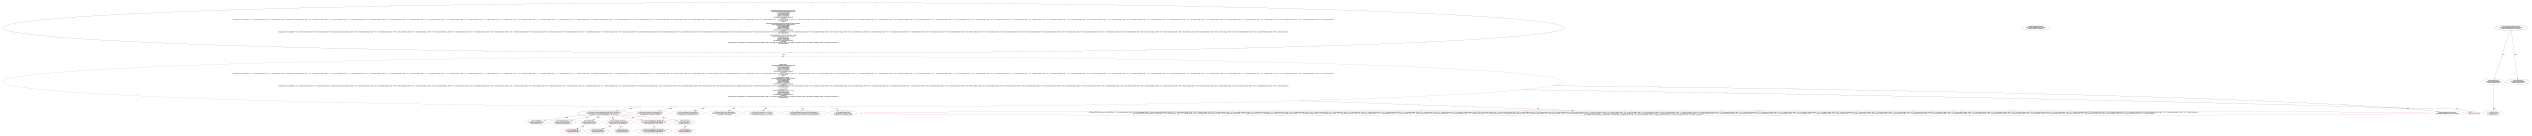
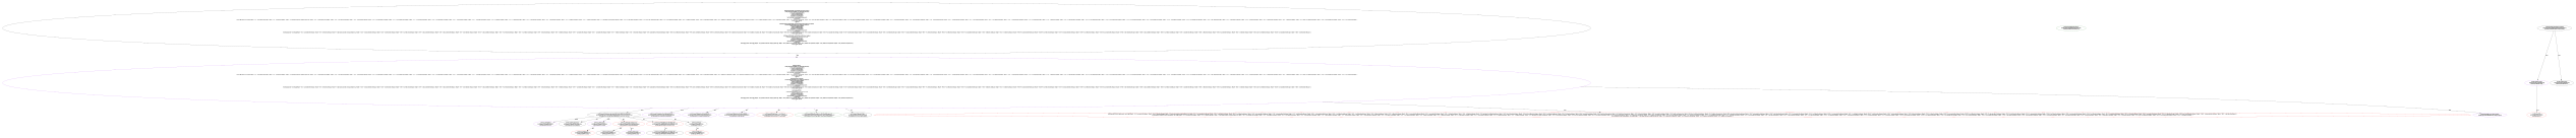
  digraph {
    fontname=Oswald
    node [shape=ellipse color=purple fontname=Oswald]
    edge [arrowhead=normal fontname=Oswald]
    n1 [label="testWhitespace#?#3:UPDATE\ntestWhitespaceCastParenOff#?#3:UPDATE\ntestWhitespaceOff#?#3:UPDATE"]
    n2 [label="testWhitespace#?#3:mConfig.setBooleanFlag(IGNORE_CAST_WHITESPACE_PROP, false)\ntestWhitespaceCastParenOff#?#3:mConfig.setBooleanFlag(IGNORE_CAST_WHITESPACE_PROP, true)\ntestWhitespaceOff#?#3:mConfig.setBooleanFlag(IGNORE_WHITESPACE_PROP, true)" color=black]
    n3 [label="testWhitespace#?#3:setBooleanFlag\ntestWhitespaceCastParenOff#?#3:setBooleanFlag\ntestWhitespaceOff#?#3:setBooleanFlag" color=black]
    n4 [label="testWhitespace#?#3:mConfig\ntestWhitespaceCastParenOff#?#3:mConfig\ntestWhitespaceOff#?#3:mConfig"]
    n5 [label="testWhitespace#?#3:setBooleanFlag(boolean)\ntestWhitespaceCastParenOff#?#3:setBooleanFlag(boolean)\ntestWhitespaceOff#?#3:setBooleanFlag(boolean)" color=red]
    n6 [label="testWhitespace#?#3:IGNORE_CAST_WHITESPACE_PROP\ntestWhitespaceCastParenOff#?#3:IGNORE_CAST_WHITESPACE_PROP\ntestWhitespaceOff#?#3:IGNORE_WHITESPACE_PROP" color=red]
    n7 [label="testWhitespace#?#3:false\ntestWhitespaceCastParenOff#?#3:true\ntestWhitespaceOff#?#3:true" color=black]
    n8 [label="testWhitespace#?#2:\{\n    mConfig.setBooleanFlag(IGNORE_CAST_WHITESPACE_PROP, false);\n    mConfig.setParenPadOption(NOSPACE);\n    mConfig.setTryBlock(IGNORE);\n    mConfig.setCatchBlock(IGNORE);\n    final Checker c = createChecker();\n    final String filepath = getPath(\"InputWhitespace.java\");\n    assertNotNull(c);\n    final String[] expected = new String[]\{ filepath + \":5:12: '.' is preceeded with whitespace.\", filepath + \":5:14: '.' is followed by whitespace.\", filepath + \":13: type Javadoc comment is missing an @author tag.\", filepath + \":16:22: '=' is not preceeded with whitespace.\", filepath + \":16:23: '=' is not followed by whitespace.\", filepath + \":18:24: '=' is not followed by whitespace.\", filepath + \":26:14: '=' is not preceeded with whitespace.\", filepath + \":27:10: '=' is not preceeded with whitespace.\", filepath + \":27:11: '=' is not followed by whitespace.\", filepath + \":28:10: '+=' is not preceeded with whitespace.\", filepath + \":28:12: '+=' is not followed by whitespace.\", filepath + \":29:13: '-=' is not followed by whitespace.\", filepath + \":29:14: '-' is followed by whitespace.\", filepath + \":29:21: '+' is followed by whitespace.\", filepath + \":30:14: '++' is preceeded with whitespace.\", filepath + \":30:21: '--' is preceeded with whitespace.\", filepath + \":31:15: '++' is followed by whitespace.\", filepath + \":31:22: '--' is followed by whitespace.\", filepath + \":37:21: 'synchronized' is not followed by whitespace.\", filepath + \":39:12: 'try' is not followed by whitespace.\", filepath + \":41:14: 'catch' is not followed by whitespace.\", filepath + \":58:11: 'if' is not followed by whitespace.\", filepath + \":58:12: '(' is followed by whitespace.\", filepath + \":58:36: ')' is preceeded by whitespace.\", filepath + \":59:9: '\{' should be on the previous line.\", filepath + \":63:9: '\{' should be on the previous line.\", filepath + \":74:13: '(' is followed by whitespace.\", filepath + \":74:18: ')' is preceeded by whitespace.\", filepath + \":75:9: '\{' should be on the previous line.\", filepath + \":76:19: 'return' is not followed by whitespace.\", filepath + \":79:9: '\{' should be on the previous line.\", filepath + \":88:21: cast needs to be followed by whitespace.\", filepath + \":97:29: '?' is not preceeded with whitespace.\", filepath + \":97:30: '?' is not followed by whitespace.\", filepath + \":97:34: ':' is not preceeded with whitespace.\", filepath + \":97:35: ':' is not followed by whitespace.\", filepath + \":98:15: '==' is not preceeded with whitespace.\", filepath + \":98:17: '==' is not followed by whitespace.\", filepath + \":104:20: '*' is not followed by whitespace.\", filepath + \":104:21: '*' is not preceeded with whitespace.\", filepath + \":111:22: '!' is followed by whitespace.\", filepath + \":112:23: '~' is followed by whitespace.\", filepath + \":119:18: '%' is not preceeded with whitespace.\", filepath + \":120:20: '%' is not followed by whitespace.\", filepath + \":121:18: '%' is not preceeded with whitespace.\", filepath + \":121:19: '%' is not followed by whitespace.\", filepath + \":123:18: '/' is not preceeded with whitespace.\", filepath + \":124:20: '/' is not followed by whitespace.\", filepath + \":125:18: '/' is not preceeded with whitespace.\", filepath + \":125:19: '/' is not followed by whitespace.\", filepath + \":129:17: '.' is preceeded with whitespace.\", filepath + \":129:24: '.' is followed by whitespace.\", filepath + \":136:10: '.' is preceeded with whitespace.\", filepath + \":136:12: '.' is followed by whitespace.\", filepath + \":153:15: 'assert' is not followed by whitespace.\", filepath + \":156:20: ':' is not preceeded with whitespace.\", filepath + \":156:21: ':' is not followed by whitespace.\" \};\n    verify(c, filepath, expected);\n    c.destroy();\n\}\ntestWhitespaceCastParenOff#?#2:\{\n    mConfig.setBooleanFlag(IGNORE_CAST_WHITESPACE_PROP, true);\n    mConfig.setParenPadOption(IGNORE);\n    mConfig.setTryBlock(IGNORE);\n    mConfig.setCatchBlock(IGNORE);\n    final Checker c = createChecker();\n    final String filepath = getPath(\"InputWhitespace.java\");\n    assertNotNull(c);\n    final String[] expected = new String[]\{ filepath + \":5:12: '.' is preceeded with whitespace.\", filepath + \":5:14: '.' is followed by whitespace.\", filepath + \":13: type Javadoc comment is missing an @author tag.\", filepath + \":16:22: '=' is not preceeded with whitespace.\", filepath + \":16:23: '=' is not followed by whitespace.\", filepath + \":18:24: '=' is not followed by whitespace.\", filepath + \":26:14: '=' is not preceeded with whitespace.\", filepath + \":27:10: '=' is not preceeded with whitespace.\", filepath + \":27:11: '=' is not followed by whitespace.\", filepath + \":28:10: '+=' is not preceeded with whitespace.\", filepath + \":28:12: '+=' is not followed by whitespace.\", filepath + \":29:13: '-=' is not followed by whitespace.\", filepath + \":29:14: '-' is followed by whitespace.\", filepath + \":29:21: '+' is followed by whitespace.\", filepath + \":30:14: '++' is preceeded with whitespace.\", filepath + \":30:21: '--' is preceeded with whitespace.\", filepath + \":31:15: '++' is followed by whitespace.\", filepath + \":31:22: '--' is followed by whitespace.\", filepath + \":37:21: 'synchronized' is not followed by whitespace.\", filepath + \":39:12: 'try' is not followed by whitespace.\", filepath + \":41:14: 'catch' is not followed by whitespace.\", filepath + \":58:11: 'if' is not followed by whitespace.\", filepath + \":59:9: '\{' should be on the previous line.\", filepath + \":63:9: '\{' should be on the previous line.\", filepath + \":75:9: '\{' should be on the previous line.\", filepath + \":76:19: 'return' is not followed by whitespace.\", filepath + \":79:9: '\{' should be on the previous line.\", filepath + \":97:29: '?' is not preceeded with whitespace.\", filepath + \":97:30: '?' is not followed by whitespace.\", filepath + \":97:34: ':' is not preceeded with whitespace.\", filepath + \":97:35: ':' is not followed by whitespace.\", filepath + \":98:15: '==' is not preceeded with whitespace.\", filepath + \":98:17: '==' is not followed by whitespace.\", filepath + \":104:20: '*' is not followed by whitespace.\", filepath + \":104:21: '*' is not preceeded with whitespace.\", filepath + \":111:22: '!' is followed by whitespace.\", filepath + \":112:23: '~' is followed by whitespace.\", filepath + \":119:18: '%' is not preceeded with whitespace.\", filepath + \":120:20: '%' is not followed by whitespace.\", filepath + \":121:18: '%' is not preceeded with whitespace.\", filepath + \":121:19: '%' is not followed by whitespace.\", filepath + \":123:18: '/' is not preceeded with whitespace.\", filepath + \":124:20: '/' is not followed by whitespace.\", filepath + \":125:18: '/' is not preceeded with whitespace.\", filepath + \":125:19: '/' is not followed by whitespace.\", filepath + \":129:17: '.' is preceeded with whitespace.\", filepath + \":129:24: '.' is followed by whitespace.\", filepath + \":136:10: '.' is preceeded with whitespace.\", filepath + \":136:12: '.' is followed by whitespace.\", filepath + \":153:15: 'assert' is not followed by whitespace.\", filepath + \":156:20: ':' is not preceeded with whitespace.\", filepath + \":156:21: ':' is not followed by whitespace.\" \};\n    verify(c, filepath, expected);\n\}\ntestWhitespaceOff#?#2:\{\n    mConfig.setBooleanFlag(IGNORE_WHITESPACE_PROP, true);\n    mConfig.setTryBlock(IGNORE);\n    mConfig.setCatchBlock(IGNORE);\n    final Checker c = createChecker();\n    final String filepath = getPath(\"InputWhitespace.java\");\n    assertNotNull(c);\n    final String[] expected = new String[]\{ filepath + \":13: type Javadoc comment is missing an @author tag.\", filepath + \":59:9: '\{' should be on the previous line.\", filepath + \":63:9: '\{' should be on the previous line.\", filepath + \":75:9: '\{' should be on the previous line.\", filepath + \":79:9: '\{' should be on the previous line.\" \};\n    verify(c, filepath, expected);\n\}"]
    n9 [label="testWhitespace#?#4:mConfig.setParenPadOption(NOSPACE)\ntestWhitespaceCastParenOff#?#4:mConfig.setParenPadOption(IGNORE)\ntestWhitespaceOff#?#5:mConfig.setCatchBlock(IGNORE)"]
    n10 [label="testWhitespace#?#5:mConfig.setTryBlock(IGNORE)\ntestWhitespaceCastParenOff#?#5:mConfig.setTryBlock(IGNORE)\ntestWhitespaceOff#?#4:mConfig.setTryBlock(IGNORE)"]
    n11 [label="testWhitespace#?#6:mConfig.setCatchBlock(IGNORE)\ntestWhitespaceCastParenOff#?#6:mConfig.setCatchBlock(IGNORE)\ntestWhitespaceOff#?#8:assertNotNull(c)"]
    n12 [label="testWhitespace#?#7:final Checker c = createChecker()\ntestWhitespaceCastParenOff#?#7:final Checker c = createChecker()\ntestWhitespaceOff#?#6:final Checker c = createChecker()" color=red]
    n13 [label="testWhitespace#?#8:final String filepath = getPath(\"InputWhitespace.java\")\ntestWhitespaceCastParenOff#?#8:final String filepath = getPath(\"InputWhitespace.java\")\ntestWhitespaceOff#?#7:final String filepath = getPath(\"InputWhitespace.java\")" color=darkgreen]
    n14 [label="testWhitespace#?#9:assertNotNull(c)\ntestWhitespaceCastParenOff#?#9:assertNotNull(c)\ntestWhitespaceOff#?#17:verify(c, filepath, expected)" color=black]
    n15 [label="testWhitespace#?#10:final String[] expected = new String[]\{ filepath + \":5:12: '.' is preceeded with whitespace.\", filepath + \":5:14: '.' is followed by whitespace.\", filepath + \":13: type Javadoc comment is missing an @author tag.\", filepath + \":16:22: '=' is not preceeded with whitespace.\", filepath + \":16:23: '=' is not followed by whitespace.\", filepath + \":18:24: '=' is not followed by whitespace.\", filepath + \":26:14: '=' is not preceeded with whitespace.\", filepath + \":27:10: '=' is not preceeded with whitespace.\", filepath + \":27:11: '=' is not followed by whitespace.\", filepath + \":28:10: '+=' is not preceeded with whitespace.\", filepath + \":28:12: '+=' is not followed by whitespace.\", filepath + \":29:13: '-=' is not followed by whitespace.\", filepath + \":29:14: '-' is followed by whitespace.\", filepath + \":29:21: '+' is followed by whitespace.\", filepath + \":30:14: '++' is preceeded with whitespace.\", filepath + \":30:21: '--' is preceeded with whitespace.\", filepath + \":31:15: '++' is followed by whitespace.\", filepath + \":31:22: '--' is followed by whitespace.\", filepath + \":37:21: 'synchronized' is not followed by whitespace.\", filepath + \":39:12: 'try' is not followed by whitespace.\", filepath + \":41:14: 'catch' is not followed by whitespace.\", filepath + \":58:11: 'if' is not followed by whitespace.\", filepath + \":58:12: '(' is followed by whitespace.\", filepath + \":58:36: ')' is preceeded by whitespace.\", filepath + \":59:9: '\{' should be on the previous line.\", filepath + \":63:9: '\{' should be on the previous line.\", filepath + \":74:13: '(' is followed by whitespace.\", filepath + \":74:18: ')' is preceeded by whitespace.\", filepath + \":75:9: '\{' should be on the previous line.\", filepath + \":76:19: 'return' is not followed by whitespace.\", filepath + \":79:9: '\{' should be on the previous line.\", filepath + \":88:21: cast needs to be followed by whitespace.\", filepath + \":97:29: '?' is not preceeded with whitespace.\", filepath + \":97:30: '?' is not followed by whitespace.\", filepath + \":97:34: ':' is not preceeded with whitespace.\", filepath + \":97:35: ':' is not followed by whitespace.\", filepath + \":98:15: '==' is not preceeded with whitespace.\", filepath + \":98:17: '==' is not followed by whitespace.\", filepath + \":104:20: '*' is not followed by whitespace.\", filepath + \":104:21: '*' is not preceeded with whitespace.\", filepath + \":111:22: '!' is followed by whitespace.\", filepath + \":112:23: '~' is followed by whitespace.\", filepath + \":119:18: '%' is not preceeded with whitespace.\", filepath + \":120:20: '%' is not followed by whitespace.\", filepath + \":121:18: '%' is not preceeded with whitespace.\", filepath + \":121:19: '%' is not followed by whitespace.\", filepath + \":123:18: '/' is not preceeded with whitespace.\", filepath + \":124:20: '/' is not followed by whitespace.\", filepath + \":125:18: '/' is not preceeded with whitespace.\", filepath + \":125:19: '/' is not followed by whitespace.\", filepath + \":129:17: '.' is preceeded with whitespace.\", filepath + \":129:24: '.' is followed by whitespace.\", filepath + \":136:10: '.' is preceeded with whitespace.\", filepath + \":136:12: '.' is followed by whitespace.\", filepath + \":153:15: 'assert' is not followed by whitespace.\", filepath + \":156:20: ':' is not preceeded with whitespace.\", filepath + \":156:21: ':' is not followed by whitespace.\" \}\ntestWhitespaceCastParenOff#?#10:final String[] expected = new String[]\{ filepath + \":5:12: '.' is preceeded with whitespace.\", filepath + \":5:14: '.' is followed by whitespace.\", filepath + \":13: type Javadoc comment is missing an @author tag.\", filepath + \":16:22: '=' is not preceeded with whitespace.\", filepath + \":16:23: '=' is not followed by whitespace.\", filepath + \":18:24: '=' is not followed by whitespace.\", filepath + \":26:14: '=' is not preceeded with whitespace.\", filepath + \":27:10: '=' is not preceeded with whitespace.\", filepath + \":27:11: '=' is not followed by whitespace.\", filepath + \":28:10: '+=' is not preceeded with whitespace.\", filepath + \":28:12: '+=' is not followed by whitespace.\", filepath + \":29:13: '-=' is not followed by whitespace.\", filepath + \":29:14: '-' is followed by whitespace.\", filepath + \":29:21: '+' is followed by whitespace.\", filepath + \":30:14: '++' is preceeded with whitespace.\", filepath + \":30:21: '--' is preceeded with whitespace.\", filepath + \":31:15: '++' is followed by whitespace.\", filepath + \":31:22: '--' is followed by whitespace.\", filepath + \":37:21: 'synchronized' is not followed by whitespace.\", filepath + \":39:12: 'try' is not followed by whitespace.\", filepath + \":41:14: 'catch' is not followed by whitespace.\", filepath + \":58:11: 'if' is not followed by whitespace.\", filepath + \":59:9: '\{' should be on the previous line.\", filepath + \":63:9: '\{' should be on the previous line.\", filepath + \":75:9: '\{' should be on the previous line.\", filepath + \":76:19: 'return' is not followed by whitespace.\", filepath + \":79:9: '\{' should be on the previous line.\", filepath + \":97:29: '?' is not preceeded with whitespace.\", filepath + \":97:30: '?' is not followed by whitespace.\", filepath + \":97:34: ':' is not preceeded with whitespace.\", filepath + \":97:35: ':' is not followed by whitespace.\", filepath + \":98:15: '==' is not preceeded with whitespace.\", filepath + \":98:17: '==' is not followed by whitespace.\", filepath + \":104:20: '*' is not followed by whitespace.\", filepath + \":104:21: '*' is not preceeded with whitespace.\", filepath + \":111:22: '!' is followed by whitespace.\", filepath + \":112:23: '~' is followed by whitespace.\", filepath + \":119:18: '%' is not preceeded with whitespace.\", filepath + \":120:20: '%' is not followed by whitespace.\", filepath + \":121:18: '%' is not preceeded with whitespace.\", filepath + \":121:19: '%' is not followed by whitespace.\", filepath + \":123:18: '/' is not preceeded with whitespace.\", filepath + \":124:20: '/' is not followed by whitespace.\", filepath + \":125:18: '/' is not preceeded with whitespace.\", filepath + \":125:19: '/' is not followed by whitespace.\", filepath + \":129:17: '.' is preceeded with whitespace.\", filepath + \":129:24: '.' is followed by whitespace.\", filepath + \":136:10: '.' is preceeded with whitespace.\", filepath + \":136:12: '.' is followed by whitespace.\", filepath + \":153:15: 'assert' is not followed by whitespace.\", filepath + \":156:20: ':' is not preceeded with whitespace.\", filepath + \":156:21: ':' is not followed by whitespace.\" \}\ntestWhitespaceOff#?#9:final String[] expected = new String[]\{ filepath + \":13: type Javadoc comment is missing an @author tag.\", filepath + \":59:9: '\{' should be on the previous line.\", filepath + \":63:9: '\{' should be on the previous line.\", filepath + \":75:9: '\{' should be on the previous line.\", filepath + \":79:9: '\{' should be on the previous line.\" \}" color=red]
    n16 [label="testWhitespace#?#70:verify(c, filepath, expected)\ntestWhitespaceCastParenOff#?#65:verify(c, filepath, expected)"]
-   n17 [label="testWhitespace#?#71:c.destroy()" color=red]
    n18 [label="testWhitespace#?#2:public void testWhitespace() throws Exception \{\n    mConfig.setBooleanFlag(IGNORE_CAST_WHITESPACE_PROP, false);\n    mConfig.setParenPadOption(NOSPACE);\n    mConfig.setTryBlock(IGNORE);\n    mConfig.setCatchBlock(IGNORE);\n    final Checker c = createChecker();\n    final String filepath = getPath(\"InputWhitespace.java\");\n    assertNotNull(c);\n    final String[] expected = new String[]\{ filepath + \":5:12: '.' is preceeded with whitespace.\", filepath + \":5:14: '.' is followed by whitespace.\", filepath + \":13: type Javadoc comment is missing an @author tag.\", filepath + \":16:22: '=' is not preceeded with whitespace.\", filepath + \":16:23: '=' is not followed by whitespace.\", filepath + \":18:24: '=' is not followed by whitespace.\", filepath + \":26:14: '=' is not preceeded with whitespace.\", filepath + \":27:10: '=' is not preceeded with whitespace.\", filepath + \":27:11: '=' is not followed by whitespace.\", filepath + \":28:10: '+=' is not preceeded with whitespace.\", filepath + \":28:12: '+=' is not followed by whitespace.\", filepath + \":29:13: '-=' is not followed by whitespace.\", filepath + \":29:14: '-' is followed by whitespace.\", filepath + \":29:21: '+' is followed by whitespace.\", filepath + \":30:14: '++' is preceeded with whitespace.\", filepath + \":30:21: '--' is preceeded with whitespace.\", filepath + \":31:15: '++' is followed by whitespace.\", filepath + \":31:22: '--' is followed by whitespace.\", filepath + \":37:21: 'synchronized' is not followed by whitespace.\", filepath + \":39:12: 'try' is not followed by whitespace.\", filepath + \":41:14: 'catch' is not followed by whitespace.\", filepath + \":58:11: 'if' is not followed by whitespace.\", filepath + \":58:12: '(' is followed by whitespace.\", filepath + \":58:36: ')' is preceeded by whitespace.\", filepath + \":59:9: '\{' should be on the previous line.\", filepath + \":63:9: '\{' should be on the previous line.\", filepath + \":74:13: '(' is followed by whitespace.\", filepath + \":74:18: ')' is preceeded by whitespace.\", filepath + \":75:9: '\{' should be on the previous line.\", filepath + \":76:19: 'return' is not followed by whitespace.\", filepath + \":79:9: '\{' should be on the previous line.\", filepath + \":88:21: cast needs to be followed by whitespace.\", filepath + \":97:29: '?' is not preceeded with whitespace.\", filepath + \":97:30: '?' is not followed by whitespace.\", filepath + \":97:34: ':' is not preceeded with whitespace.\", filepath + \":97:35: ':' is not followed by whitespace.\", filepath + \":98:15: '==' is not preceeded with whitespace.\", filepath + \":98:17: '==' is not followed by whitespace.\", filepath + \":104:20: '*' is not followed by whitespace.\", filepath + \":104:21: '*' is not preceeded with whitespace.\", filepath + \":111:22: '!' is followed by whitespace.\", filepath + \":112:23: '~' is followed by whitespace.\", filepath + \":119:18: '%' is not preceeded with whitespace.\", filepath + \":120:20: '%' is not followed by whitespace.\", filepath + \":121:18: '%' is not preceeded with whitespace.\", filepath + \":121:19: '%' is not followed by whitespace.\", filepath + \":123:18: '/' is not preceeded with whitespace.\", filepath + \":124:20: '/' is not followed by whitespace.\", filepath + \":125:18: '/' is not preceeded with whitespace.\", filepath + \":125:19: '/' is not followed by whitespace.\", filepath + \":129:17: '.' is preceeded with whitespace.\", filepath + \":129:24: '.' is followed by whitespace.\", filepath + \":136:10: '.' is preceeded with whitespace.\", filepath + \":136:12: '.' is followed by whitespace.\", filepath + \":153:15: 'assert' is not followed by whitespace.\", filepath + \":156:20: ':' is not preceeded with whitespace.\", filepath + \":156:21: ':' is not followed by whitespace.\" \};\n    verify(c, filepath, expected);\n    c.destroy();\n\}\ntestWhitespaceCastParenOff#?#2:public void testWhitespaceCastParenOff() throws Exception \{\n    mConfig.setBooleanFlag(IGNORE_CAST_WHITESPACE_PROP, true);\n    mConfig.setParenPadOption(IGNORE);\n    mConfig.setTryBlock(IGNORE);\n    mConfig.setCatchBlock(IGNORE);\n    final Checker c = createChecker();\n    final String filepath = getPath(\"InputWhitespace.java\");\n    assertNotNull(c);\n    final String[] expected = new String[]\{ filepath + \":5:12: '.' is preceeded with whitespace.\", filepath + \":5:14: '.' is followed by whitespace.\", filepath + \":13: type Javadoc comment is missing an @author tag.\", filepath + \":16:22: '=' is not preceeded with whitespace.\", filepath + \":16:23: '=' is not followed by whitespace.\", filepath + \":18:24: '=' is not followed by whitespace.\", filepath + \":26:14: '=' is not preceeded with whitespace.\", filepath + \":27:10: '=' is not preceeded with whitespace.\", filepath + \":27:11: '=' is not followed by whitespace.\", filepath + \":28:10: '+=' is not preceeded with whitespace.\", filepath + \":28:12: '+=' is not followed by whitespace.\", filepath + \":29:13: '-=' is not followed by whitespace.\", filepath + \":29:14: '-' is followed by whitespace.\", filepath + \":29:21: '+' is followed by whitespace.\", filepath + \":30:14: '++' is preceeded with whitespace.\", filepath + \":30:21: '--' is preceeded with whitespace.\", filepath + \":31:15: '++' is followed by whitespace.\", filepath + \":31:22: '--' is followed by whitespace.\", filepath + \":37:21: 'synchronized' is not followed by whitespace.\", filepath + \":39:12: 'try' is not followed by whitespace.\", filepath + \":41:14: 'catch' is not followed by whitespace.\", filepath + \":58:11: 'if' is not followed by whitespace.\", filepath + \":59:9: '\{' should be on the previous line.\", filepath + \":63:9: '\{' should be on the previous line.\", filepath + \":75:9: '\{' should be on the previous line.\", filepath + \":76:19: 'return' is not followed by whitespace.\", filepath + \":79:9: '\{' should be on the previous line.\", filepath + \":97:29: '?' is not preceeded with whitespace.\", filepath + \":97:30: '?' is not followed by whitespace.\", filepath + \":97:34: ':' is not preceeded with whitespace.\", filepath + \":97:35: ':' is not followed by whitespace.\", filepath + \":98:15: '==' is not preceeded with whitespace.\", filepath + \":98:17: '==' is not followed by whitespace.\", filepath + \":104:20: '*' is not followed by whitespace.\", filepath + \":104:21: '*' is not preceeded with whitespace.\", filepath + \":111:22: '!' is followed by whitespace.\", filepath + \":112:23: '~' is followed by whitespace.\", filepath + \":119:18: '%' is not preceeded with whitespace.\", filepath + \":120:20: '%' is not followed by whitespace.\", filepath + \":121:18: '%' is not preceeded with whitespace.\", filepath + \":121:19: '%' is not followed by whitespace.\", filepath + \":123:18: '/' is not preceeded with whitespace.\", filepath + \":124:20: '/' is not followed by whitespace.\", filepath + \":125:18: '/' is not preceeded with whitespace.\", filepath + \":125:19: '/' is not followed by whitespace.\", filepath + \":129:17: '.' is preceeded with whitespace.\", filepath + \":129:24: '.' is followed by whitespace.\", filepath + \":136:10: '.' is preceeded with whitespace.\", filepath + \":136:12: '.' is followed by whitespace.\", filepath + \":153:15: 'assert' is not followed by whitespace.\", filepath + \":156:20: ':' is not preceeded with whitespace.\", filepath + \":156:21: ':' is not followed by whitespace.\" \};\n    verify(c, filepath, expected);\n\}\ntestWhitespaceOff#?#2:public void testWhitespaceOff() throws Exception \{\n    mConfig.setBooleanFlag(IGNORE_WHITESPACE_PROP, true);\n    mConfig.setTryBlock(IGNORE);\n    mConfig.setCatchBlock(IGNORE);\n    final Checker c = createChecker();\n    final String filepath = getPath(\"InputWhitespace.java\");\n    assertNotNull(c);\n    final String[] expected = new String[]\{ filepath + \":13: type Javadoc comment is missing an @author tag.\", filepath + \":59:9: '\{' should be on the previous line.\", filepath + \":63:9: '\{' should be on the previous line.\", filepath + \":75:9: '\{' should be on the previous line.\", filepath + \":79:9: '\{' should be on the previous line.\" \};\n    verify(c, filepath, expected);\n\}" color=black]
    n19 [label="testWhitespace#?#3:mConfig\ntestWhitespaceCastParenOff#?#3:mConfig\ntestWhitespaceOff#?#3:mConfig" color=red]
    n20 [label="testWhitespace#?#3:mConfig\ntestWhitespaceCastParenOff#?#3:mConfig\ntestWhitespaceOff#?#3:mConfig" color=black]
    n21 [label="testWhitespace#?#3:boolean\ntestWhitespaceCastParenOff#?#3:boolean\ntestWhitespaceOff#?#3:boolean"]
    n22 [label="testWhitespace#?#3:IGNORE_CAST_WHITESPACE_PROP\ntestWhitespaceCastParenOff#?#3:IGNORE_CAST_WHITESPACE_PROP\ntestWhitespaceOff#?#3:IGNORE_WHITESPACE_PROP" color=black]
    n23 [label="testWhitespace#?#3:boolean\ntestWhitespaceCastParenOff#?#3:boolean\ntestWhitespaceOff#?#3:boolean" color=red]
    n24 [label="testWhitespace#?#3:setBooleanProperty\ntestWhitespaceCastParenOff#?#3:setBooleanProperty\ntestWhitespaceOff#?#3:setBooleanProperty" color=darkgreen]
    n25 [label="testWhitespace#?#3:setBooleanProperty(boolean)\ntestWhitespaceCastParenOff#?#3:setBooleanProperty(boolean)\ntestWhitespaceOff#?#3:setBooleanProperty(boolean)" color=black]
    n26 [label="testWhitespace#?#3:mConfig\ntestWhitespaceCastParenOff#?#3:mConfig\ntestWhitespaceOff#?#3:mConfig"]
    n27 [label="testWhitespace#?#3:boolean\ntestWhitespaceCastParenOff#?#3:boolean\ntestWhitespaceOff#?#3:boolean" color=black]
    n28 [label="testWhitespace#?#3:\ntestWhitespaceCastParenOff#?#3:\ntestWhitespaceOff#?#3:" color=red]
    n2 -> n1 [label="Action:3"]
    n2 -> n3 [label="AST:3" arrowhead=box]
    n2 -> n4 [label="AST:3"]
    n2 -> n5 [label="AST:3"]
    n2 -> n6 [label="AST:3" arrowhead=box]
    n2 -> n7 [label="AST:3"]
    n4 -> n19 [label="AST:3" arrowhead=box]
    n5 -> n20 [label="AST:3" arrowhead=box]
    n5 -> n21 [label="AST:3"]
    n6 -> n22 [label="AST:3"]
    n7 -> n23 [label="AST:3"]
    n8 -> n2 [label="AST:3"]
    n8 -> n9 [label="AST:3"]
    n8 -> n10 [label="AST:3" arrowhead=box]
    n8 -> n11 [label="AST:3" arrowhead=box]
    n8 -> n12 [label="AST:3" arrowhead=box]
    n8 -> n13 [label="AST:3"]
    n8 -> n14 [label="AST:3"]
    n8 -> n15 [label="AST:3" arrowhead=box]
    n8 -> n16 [label="AST:2"]
-   n8 -> n17 [label="AST:1" arrowhead=box]
    n18 -> n8 [label="AST:3" arrowhead=box]
    n25 -> n26 [label="AST:3"]
    n25 -> n27 [label="AST:3" arrowhead=box]
    n26 -> n28 [label="AST:3"]
  }
